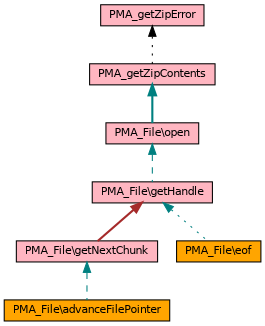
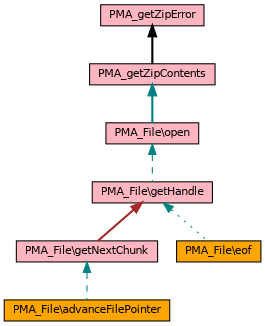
  digraph {
    rankdir=TB
    node [color=black fillcolor=lightpink fontname=Helvetica fontsize=10 shape=record style=filled]
    edge [color=teal dir=back fontname=Helvetica fontsize=10 labelfontname=Helvetica labelfontsize=10 style=dotted]
    n1 [fontcolor=black height=0.2 label=PMA_getZipError width=0.4]
    n2 [height=0.2 label=PMA_getZipContents width=0.4]
    n3 [height=0.2 label="PMA_File\\open" width=0.4]
    n4 [height=0.2 label="PMA_File\\getHandle" width=0.4]
    n5 [height=0.2 label="PMA_File\\getNextChunk" width=0.4]
    n6 [fillcolor=orange height=0.2 label="PMA_File\\eof" width=0.4]
    n7 [fillcolor=orange height=0.2 label="PMA_File\\advanceFilePointer" width=0.4]
-   n1 -> n2 [color=black]
+   n1 -> n2 [color=black style=bold]
    n2 -> n3 [style=bold]
    n3 -> n4 [style=dashed]
    n4 -> n5 [color=brown style=bold]
    n4 -> n6
    n5 -> n7 [style=dashed]
  }
